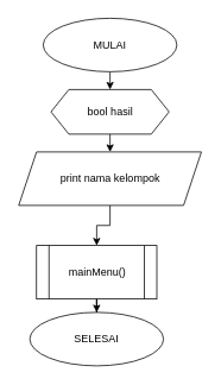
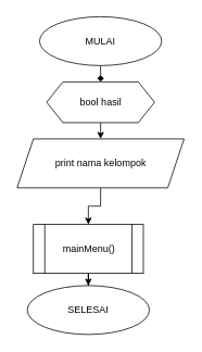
  <mxCell id="0" />
  <mxCell id="1" parent="0" />
- <mxCell id="2" style="edgeStyle=orthogonalEdgeStyle;rounded=0;orthogonalLoop=1;jettySize=auto;html=1;exitX=0.5;exitY=1;exitDx=0;exitDy=0;entryX=0.5;entryY=0;entryDx=0;entryDy=0;" edge="1" parent="1" source="3" target="10"><mxGeometry relative="1" as="geometry" /></mxCell>
+ <mxCell id="2" style="edgeStyle=orthogonalEdgeStyle;rounded=0;orthogonalLoop=1;jettySize=auto;html=1;exitX=0.5;exitY=1;exitDx=0;exitDy=0;entryX=0.5;entryY=0;entryDx=0;entryDy=0;endArrow=diamond;" edge="1" parent="1" source="3" target="10"><mxGeometry relative="1" as="geometry" /></mxCell>
  <mxCell id="3" value="MULAI" style="ellipse;whiteSpace=wrap;html=1;" vertex="1" parent="1"><mxGeometry x="48" y="20" width="150" height="60" as="geometry" /></mxCell>
  <mxCell id="4" style="edgeStyle=orthogonalEdgeStyle;rounded=0;orthogonalLoop=1;jettySize=auto;html=1;exitX=0.5;exitY=1;exitDx=0;exitDy=0;" edge="1" parent="1" source="8" target="6"><mxGeometry relative="1" as="geometry"><mxPoint x="123" y="230" as="sourcePoint" /></mxGeometry></mxCell>
  <mxCell id="5" value="" style="edgeStyle=orthogonalEdgeStyle;rounded=0;orthogonalLoop=1;jettySize=auto;html=1;" edge="1" parent="1" source="6" target="7"><mxGeometry relative="1" as="geometry" /></mxCell>
  <mxCell id="6" value="mainMenu()" style="shape=process;whiteSpace=wrap;html=1;backgroundOutline=1;" vertex="1" parent="1"><mxGeometry x="40.5" y="275" width="135" height="60" as="geometry" /></mxCell>
  <mxCell id="7" value="SELESAI" style="ellipse;whiteSpace=wrap;html=1;" vertex="1" parent="1"><mxGeometry x="33" y="350" width="150" height="60" as="geometry" /></mxCell>
  <mxCell id="8" value="print nama kelompok" style="shape=parallelogram;perimeter=parallelogramPerimeter;whiteSpace=wrap;html=1;fixedSize=1;" vertex="1" parent="1"><mxGeometry x="20.5" y="170" width="205" height="60" as="geometry" /></mxCell>
  <mxCell id="9" style="edgeStyle=orthogonalEdgeStyle;rounded=0;orthogonalLoop=1;jettySize=auto;html=1;exitX=0.5;exitY=1;exitDx=0;exitDy=0;entryX=0.5;entryY=0;entryDx=0;entryDy=0;" edge="1" parent="1" source="10" target="8"><mxGeometry relative="1" as="geometry" /></mxCell>
  <mxCell id="10" value="bool hasil" style="shape=hexagon;perimeter=hexagonPerimeter2;whiteSpace=wrap;html=1;fixedSize=1;" vertex="1" parent="1"><mxGeometry x="56.75" y="100" width="132.5" height="50" as="geometry" /></mxCell>
